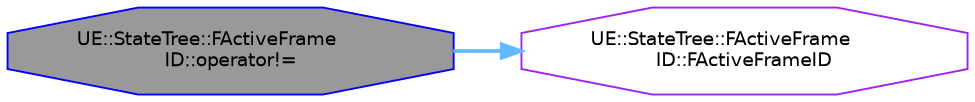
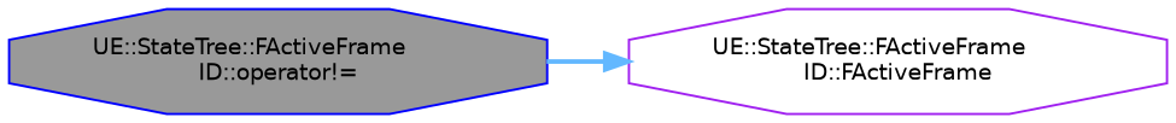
  digraph {
    rankdir=LR
    node [fontname=Helvetica fontsize=10 shape=octagon style=filled]
    n1 [color=blue fillcolor=grey60 fontcolor=black height=0.2 label="UE::StateTree::FActiveFrame\lID::operator!=" width=0.4]
-   n2 [color=purple fillcolor=white height=0.2 label="UE::StateTree::FActiveFrame\lID::FActiveFrameID" width=0.4]
+   n2 [color=purple fillcolor=white height=0.2 label="UE::StateTree::FActiveFrame\lID::FActiveFrame" width=0.4]
    n1 -> n2 [color=steelblue1 fontname=Helvetica fontsize=10 labelfontname=Helvetica labelfontsize=10 style=bold]
  }
